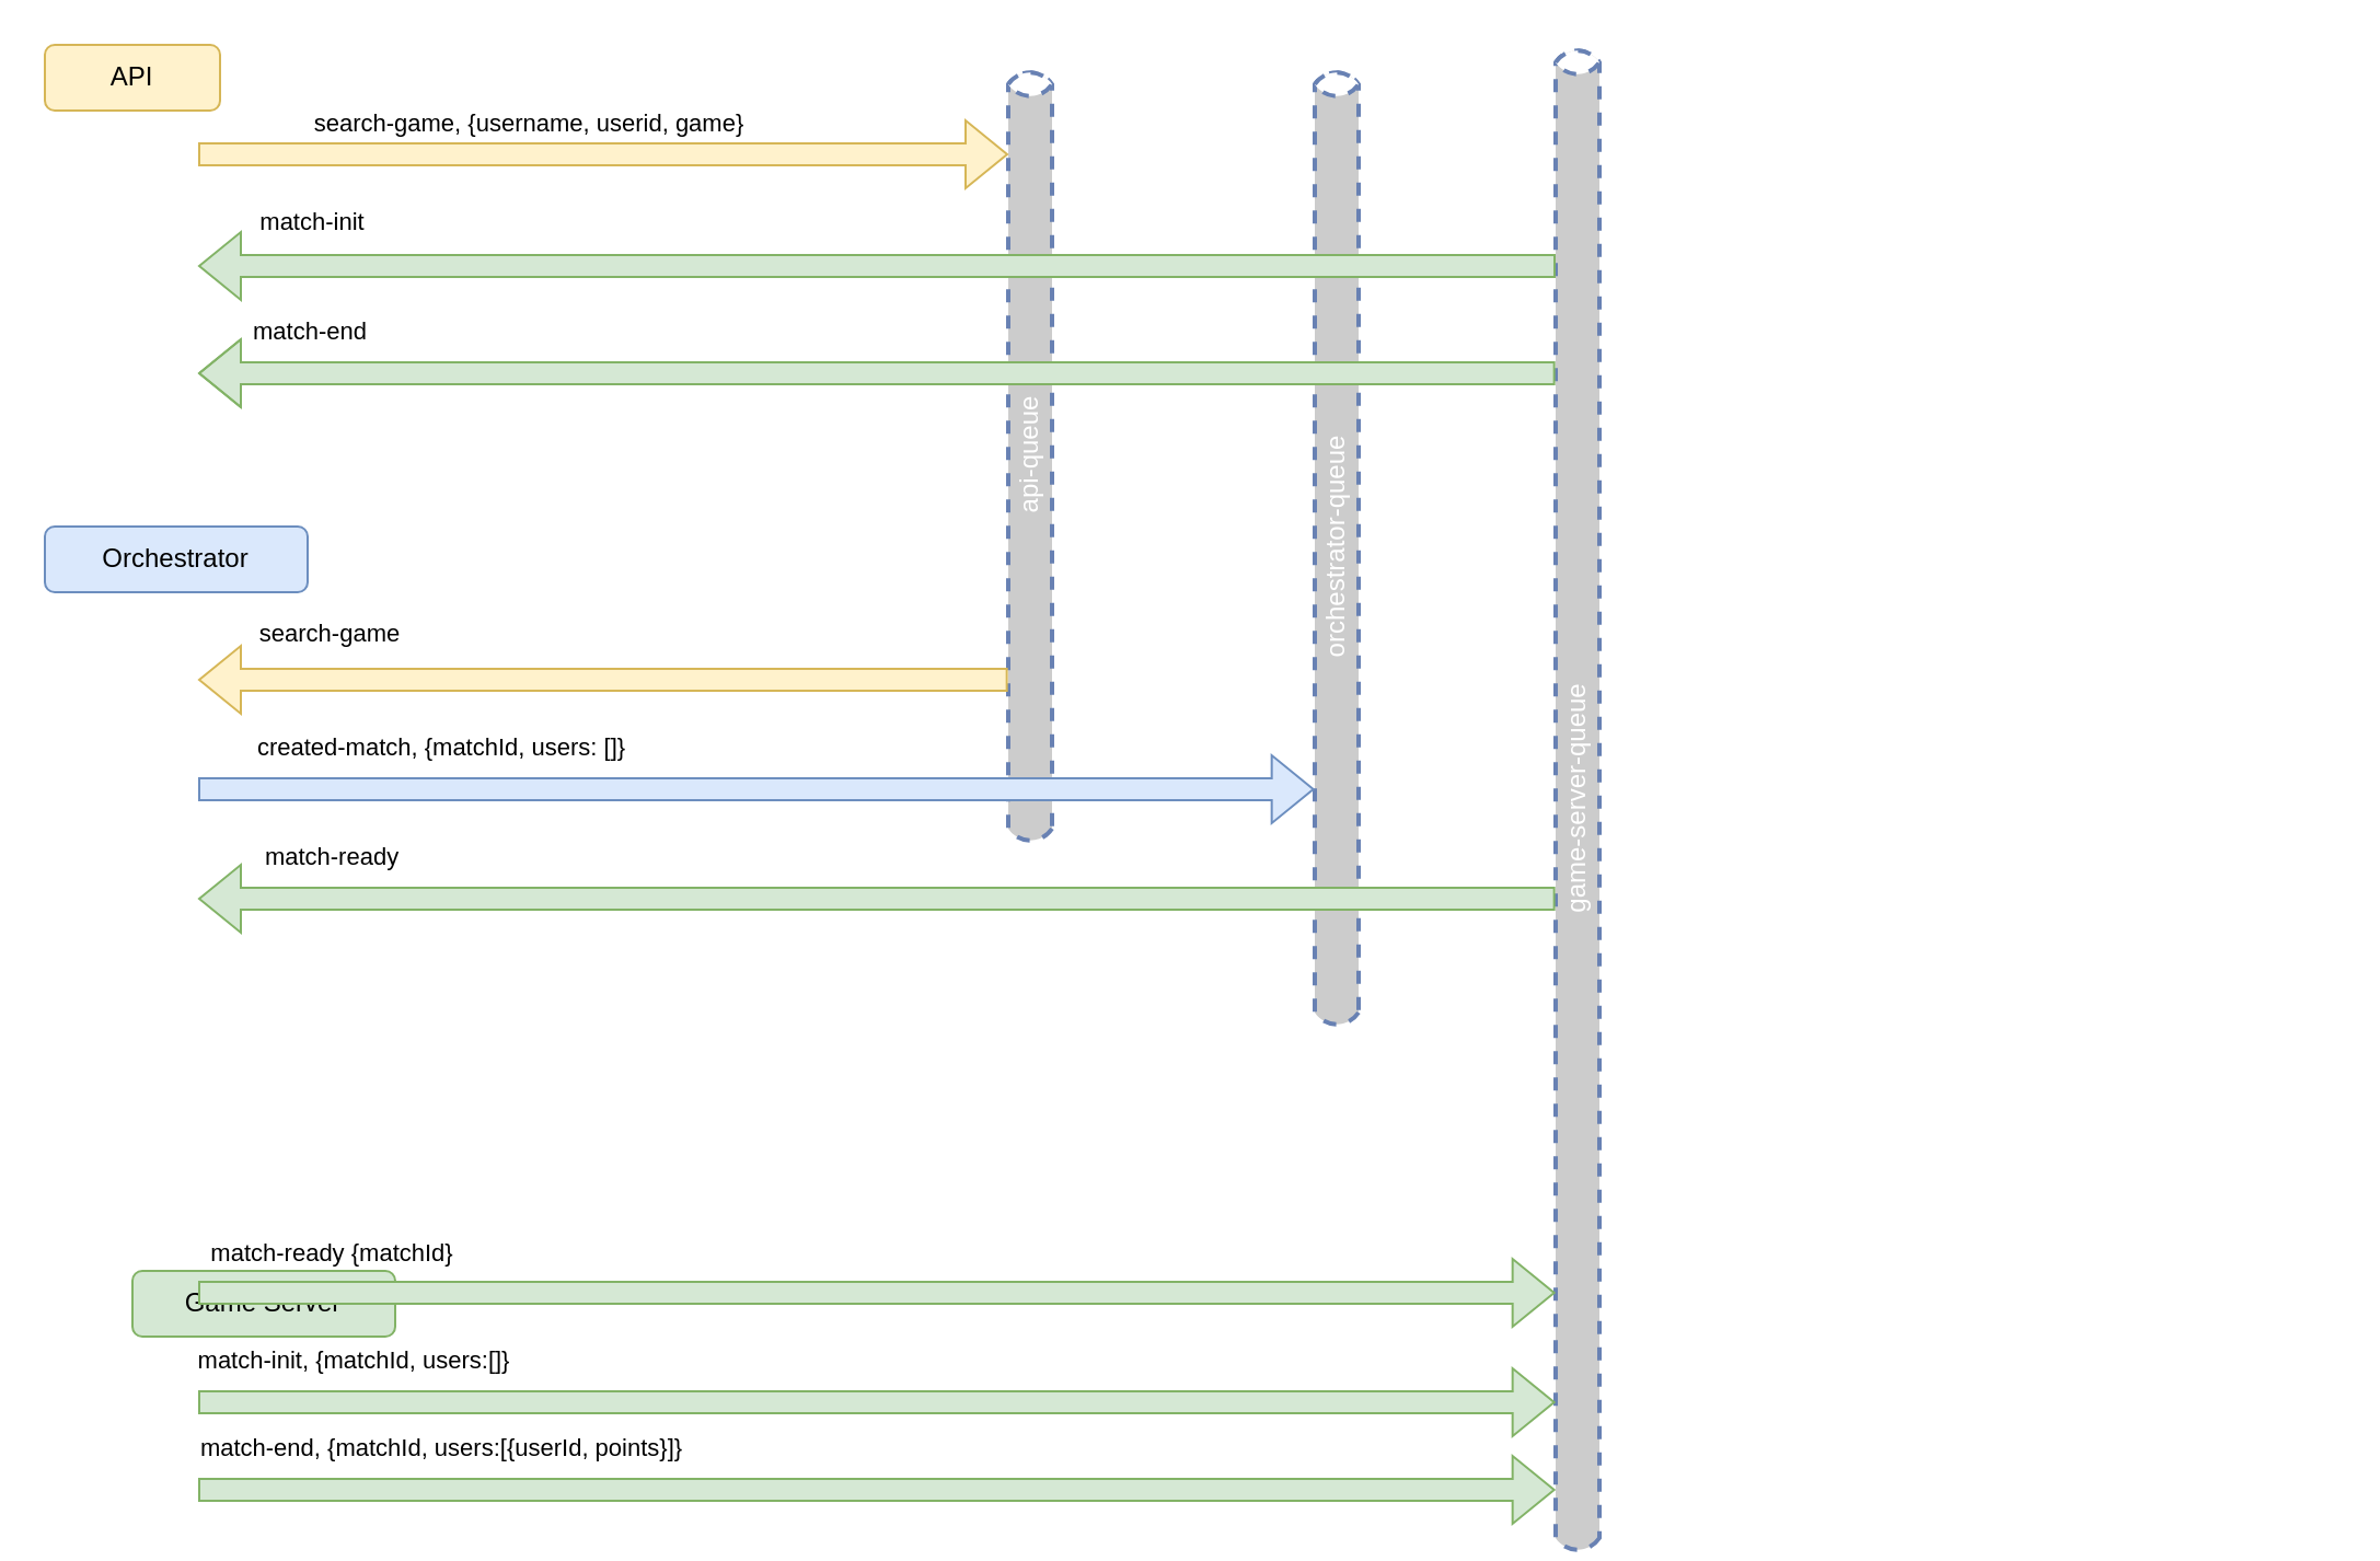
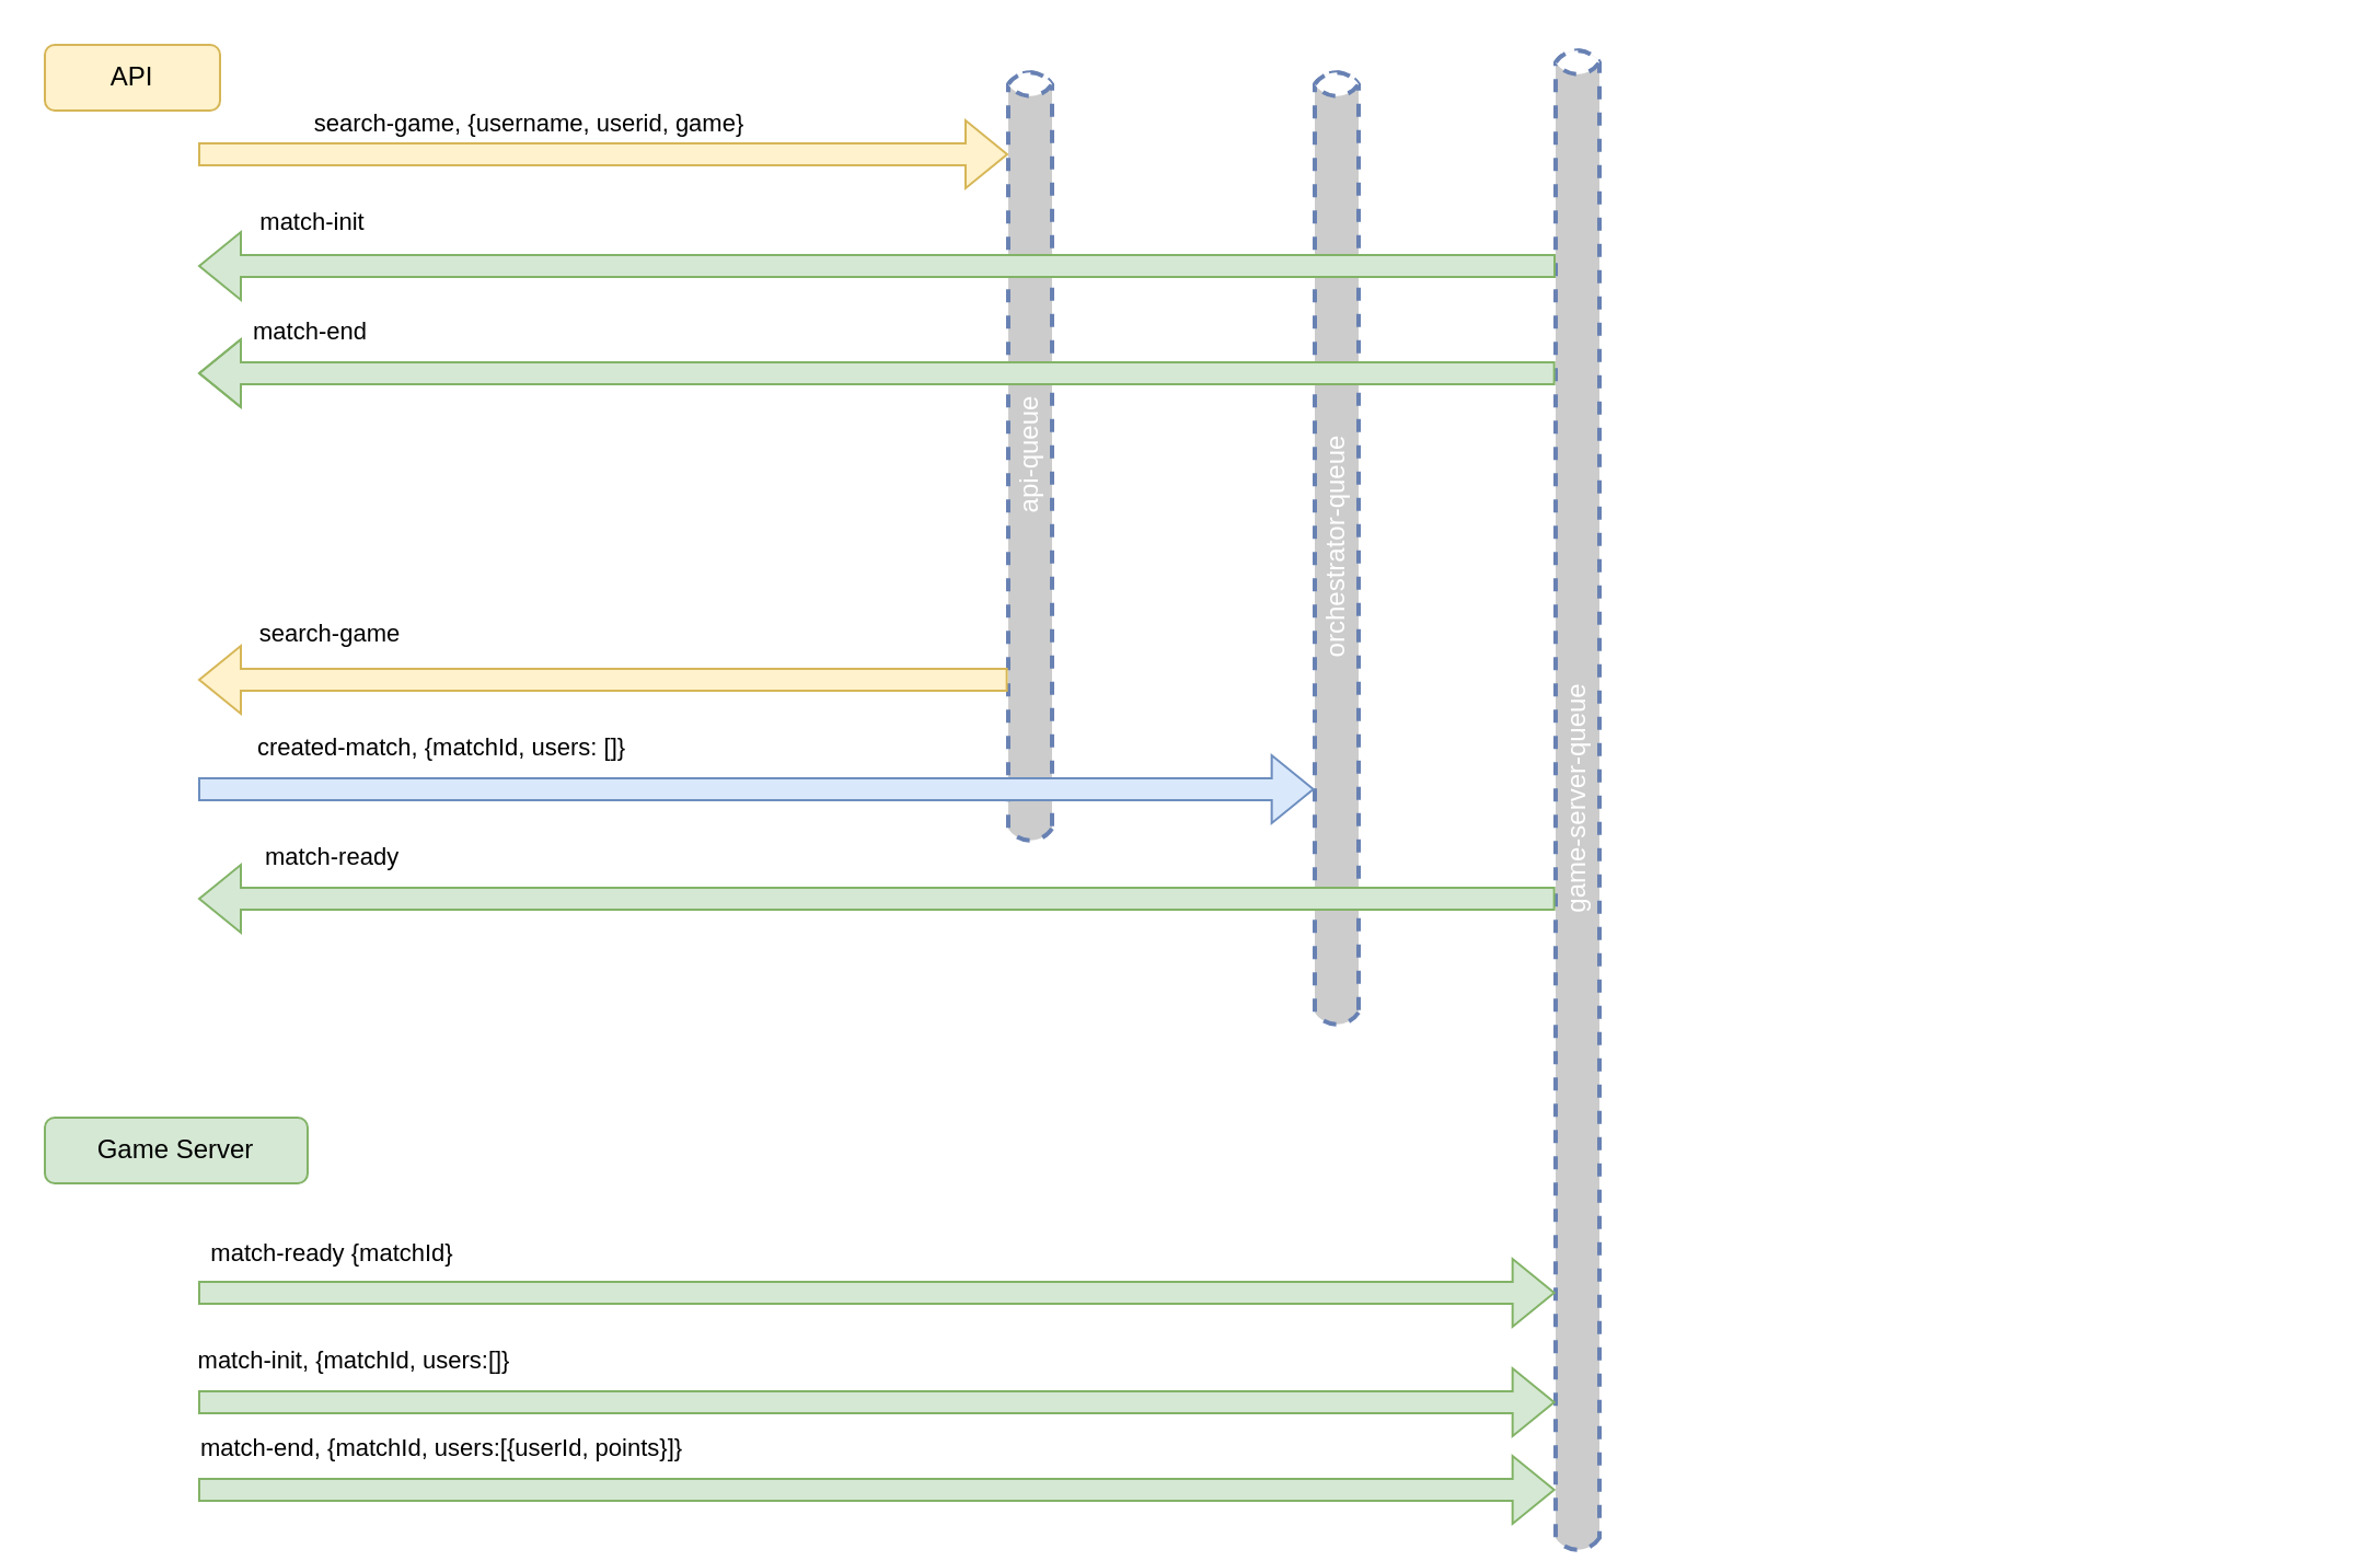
  <mxCell id="0" />
  <mxCell id="1" parent="0" />
  <mxCell id="2" value="API" style="rounded=1;whiteSpace=wrap;html=1;fillColor=#fff2cc;strokeColor=#d6b656;" vertex="1" parent="1"><mxGeometry x="20" y="20" width="80" height="30" as="geometry" /></mxCell>
- <mxCell id="3" value="Orchestrator" style="rounded=1;whiteSpace=wrap;html=1;fillColor=#dae8fc;strokeColor=#6c8ebf;" vertex="1" parent="1"><mxGeometry x="20" y="240" width="120" height="30" as="geometry" /></mxCell>
- <mxCell id="4" value="Game Server" style="rounded=1;whiteSpace=wrap;html=1;fillColor=#d5e8d4;strokeColor=#82b366;" vertex="1" parent="1"><mxGeometry x="60" y="580" width="120" height="30" as="geometry" /></mxCell>
+ <mxCell id="4" value="Game Server" style="rounded=1;whiteSpace=wrap;html=1;fillColor=#d5e8d4;strokeColor=#82b366;" vertex="1" parent="1"><mxGeometry x="20" y="510" width="120" height="30" as="geometry" /></mxCell>
  <mxCell id="5" value="api-queue" style="html=1;outlineConnect=0;fillColor=#CCCCCC;strokeColor=#6881B3;gradientColor=none;gradientDirection=north;strokeWidth=2;shape=mxgraph.networks.bus;gradientColor=none;gradientDirection=north;fontColor=#ffffff;perimeter=backbonePerimeter;backboneSize=20;dashed=1;rotation=-90;" vertex="1" parent="1"><mxGeometry x="292" y="188" width="356" height="40" as="geometry" /></mxCell>
  <mxCell id="6" value="orchestrator-queue" style="html=1;outlineConnect=0;fillColor=#CCCCCC;strokeColor=#6881B3;gradientColor=none;gradientDirection=north;strokeWidth=2;shape=mxgraph.networks.bus;gradientColor=none;gradientDirection=north;fontColor=#ffffff;perimeter=backbonePerimeter;backboneSize=20;dashed=1;rotation=-90;" vertex="1" parent="1"><mxGeometry x="390" y="230" width="440" height="40" as="geometry" /></mxCell>
  <mxCell id="7" value="game-server-queue" style="html=1;outlineConnect=0;fillColor=#CCCCCC;strokeColor=#6881B3;gradientColor=none;gradientDirection=north;strokeWidth=2;shape=mxgraph.networks.bus;gradientColor=none;gradientDirection=north;fontColor=#ffffff;perimeter=backbonePerimeter;backboneSize=20;dashed=1;rotation=-90;" vertex="1" parent="1"><mxGeometry x="375" y="345" width="690" height="40" as="geometry" /></mxCell>
  <mxCell id="8" value="" style="shape=flexArrow;endArrow=classic;html=1;rounded=0;fillColor=#fff2cc;strokeColor=#d6b656;" edge="1" parent="1" target="5"><mxGeometry width="50" height="50" relative="1" as="geometry"><mxPoint x="90" y="70" as="sourcePoint" /><mxPoint x="200" y="70" as="targetPoint" /></mxGeometry></mxCell>
  <mxCell id="9" value="search-game, {username, userid, game}" style="edgeLabel;html=1;align=center;verticalAlign=middle;resizable=0;points=[];" vertex="1" connectable="0" parent="8"><mxGeometry x="-0.429" y="-1" relative="1" as="geometry"><mxPoint x="44" y="-16" as="offset" /></mxGeometry></mxCell>
  <mxCell id="10" value="" style="shape=flexArrow;endArrow=classic;html=1;rounded=0;fillColor=#fff2cc;strokeColor=#d6b656;" edge="1" parent="1"><mxGeometry width="50" height="50" relative="1" as="geometry"><mxPoint x="459.833" y="310" as="sourcePoint" /><mxPoint x="90" y="310" as="targetPoint" /></mxGeometry></mxCell>
  <mxCell id="11" value="search-game" style="edgeLabel;html=1;align=center;verticalAlign=middle;resizable=0;points=[];" vertex="1" connectable="0" parent="10"><mxGeometry x="-0.429" y="-1" relative="1" as="geometry"><mxPoint x="-204" y="-21" as="offset" /></mxGeometry></mxCell>
  <mxCell id="12" value="" style="shape=flexArrow;endArrow=classic;html=1;rounded=0;fillColor=#dae8fc;strokeColor=#6c8ebf;" edge="1" parent="1"><mxGeometry width="50" height="50" relative="1" as="geometry"><mxPoint x="90" y="360" as="sourcePoint" /><mxPoint x="599.833" y="360" as="targetPoint" /></mxGeometry></mxCell>
  <mxCell id="13" value="created-match, {matchId, users: []}" style="edgeLabel;html=1;align=center;verticalAlign=middle;resizable=0;points=[];" vertex="1" connectable="0" parent="12"><mxGeometry x="-0.244" y="2" relative="1" as="geometry"><mxPoint x="-83" y="-18" as="offset" /></mxGeometry></mxCell>
  <mxCell id="14" value="" style="shape=flexArrow;endArrow=classic;html=1;rounded=0;fillColor=#d5e8d4;strokeColor=#82b366;" edge="1" parent="1"><mxGeometry width="50" height="50" relative="1" as="geometry"><mxPoint x="90" y="590" as="sourcePoint" /><mxPoint x="709.833" y="590" as="targetPoint" /></mxGeometry></mxCell>
  <mxCell id="15" value="match-ready {matchId}" style="edgeLabel;html=1;align=center;verticalAlign=middle;resizable=0;points=[];" vertex="1" connectable="0" parent="14"><mxGeometry x="-0.49" y="-5" relative="1" as="geometry"><mxPoint x="-98" y="-24" as="offset" /></mxGeometry></mxCell>
  <mxCell id="16" value="" style="shape=flexArrow;endArrow=classic;html=1;rounded=0;fillColor=#d5e8d4;strokeColor=#82b366;" edge="1" parent="1"><mxGeometry width="50" height="50" relative="1" as="geometry"><mxPoint x="90" y="640" as="sourcePoint" /><mxPoint x="709.833" y="640" as="targetPoint" /></mxGeometry></mxCell>
  <mxCell id="17" value="match-init, {matchId, users:[]}" style="edgeLabel;html=1;align=center;verticalAlign=middle;resizable=0;points=[];" vertex="1" connectable="0" parent="16"><mxGeometry x="-0.49" y="-5" relative="1" as="geometry"><mxPoint x="-88" y="-25" as="offset" /></mxGeometry></mxCell>
  <mxCell id="18" value="" style="shape=flexArrow;endArrow=classic;html=1;rounded=0;fillColor=#d5e8d4;strokeColor=#82b366;" edge="1" parent="1"><mxGeometry width="50" height="50" relative="1" as="geometry"><mxPoint x="90" y="680" as="sourcePoint" /><mxPoint x="709.833" y="680" as="targetPoint" /></mxGeometry></mxCell>
  <mxCell id="19" value="match-end, {matchId, users:[{userId, points}]}" style="edgeLabel;html=1;align=center;verticalAlign=middle;resizable=0;points=[];" vertex="1" connectable="0" parent="18"><mxGeometry x="-0.49" y="-5" relative="1" as="geometry"><mxPoint x="-48" y="-25" as="offset" /></mxGeometry></mxCell>
  <mxCell id="20" value="" style="shape=flexArrow;endArrow=classic;html=1;rounded=0;fillColor=#d5e8d4;strokeColor=#82b366;" edge="1" parent="1"><mxGeometry width="50" height="50" relative="1" as="geometry"><mxPoint x="709.833" y="410" as="sourcePoint" /><mxPoint x="90" y="410" as="targetPoint" /></mxGeometry></mxCell>
  <mxCell id="21" value="match-ready" style="edgeLabel;html=1;align=center;verticalAlign=middle;resizable=0;points=[];" vertex="1" connectable="0" parent="20"><mxGeometry x="-0.49" y="-5" relative="1" as="geometry"><mxPoint x="-401" y="-15" as="offset" /></mxGeometry></mxCell>
  <mxCell id="22" value="" style="shape=flexArrow;endArrow=classic;html=1;rounded=0;fillColor=#d5e8d4;strokeColor=#82b366;" edge="1" parent="1"><mxGeometry width="50" height="50" relative="1" as="geometry"><mxPoint x="709.833" y="170" as="sourcePoint" /><mxPoint x="90" y="170" as="targetPoint" /><Array as="points"><mxPoint x="550" y="170" /></Array></mxGeometry></mxCell>
  <mxCell id="23" value="match-end" style="edgeLabel;html=1;align=center;verticalAlign=middle;resizable=0;points=[];" vertex="1" connectable="0" parent="22"><mxGeometry x="-0.49" y="-5" relative="1" as="geometry"><mxPoint x="-411" y="-15" as="offset" /></mxGeometry></mxCell>
  <mxCell id="24" value="" style="shape=flexArrow;endArrow=classic;html=1;rounded=0;fillColor=#d5e8d4;strokeColor=#82b366;" edge="1" parent="1" source="7"><mxGeometry width="50" height="50" relative="1" as="geometry"><mxPoint x="179" y="121" as="sourcePoint" /><mxPoint x="90" y="121" as="targetPoint" /></mxGeometry></mxCell>
  <mxCell id="25" value="match-init" style="edgeLabel;html=1;align=center;verticalAlign=middle;resizable=0;points=[];" vertex="1" connectable="0" parent="24"><mxGeometry x="-0.49" y="-5" relative="1" as="geometry"><mxPoint x="-411" y="-16" as="offset" /></mxGeometry></mxCell>
